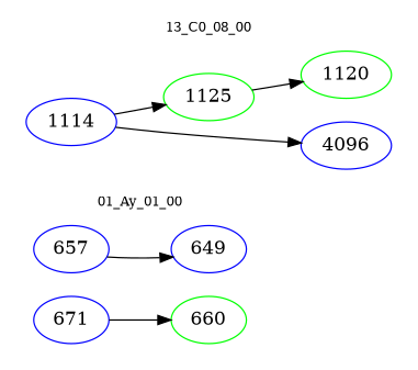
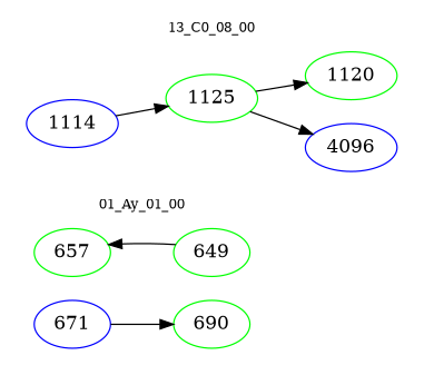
  digraph {
    rankdir=LR
    node [color=green]
    edge [color=black]
-   n1 [color=blue label=657]
+   n1 [label=657]
    n2 [color=blue label=671]
-   n3 [color=blue label=649]
-   n4 [label=660]
+   n3 [label=649]
+   n4 [label=690]
    n5 [color=blue label=1114]
    n6 [color=blue label=4096]
    n7 [label=1125]
    n8 [label=1120]
    subgraph cluster_1 {
      color=white
      fontsize=10
      label="01_Ay_01_00"
      n1
      n2
      n3
      n4
    }
    subgraph cluster_2 {
      color=white
      fontsize=10
      label="13_C0_08_00"
      n5
      n6
      n7
      n8
    }
-   n1 -> n3
+   n3 -> n1
    n2 -> n4
-   n5 -> n6
+   n7 -> n6
    n5 -> n7
    n7 -> n8
  }
